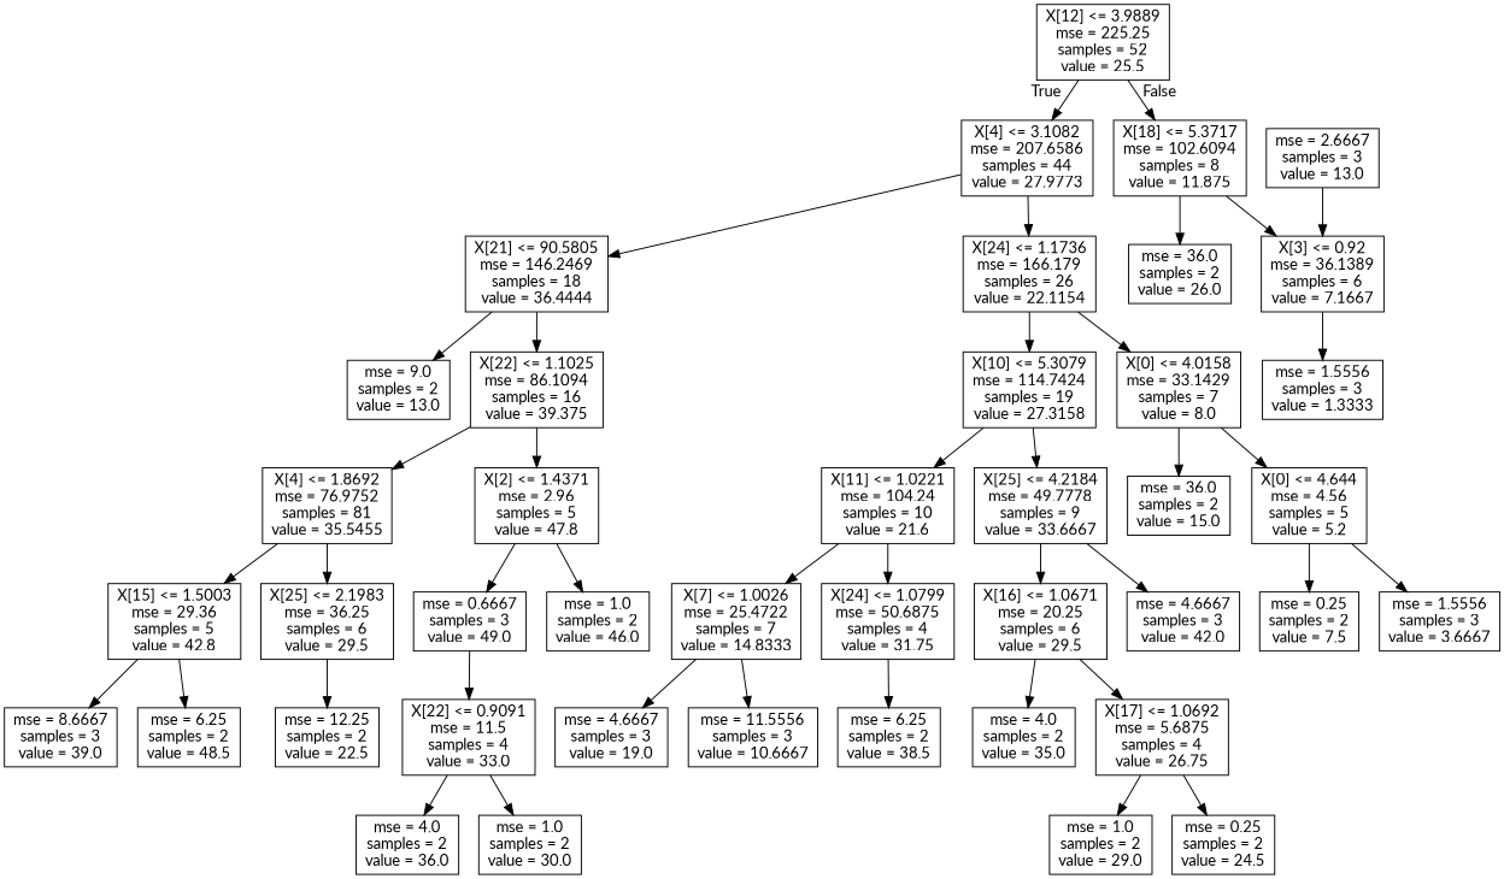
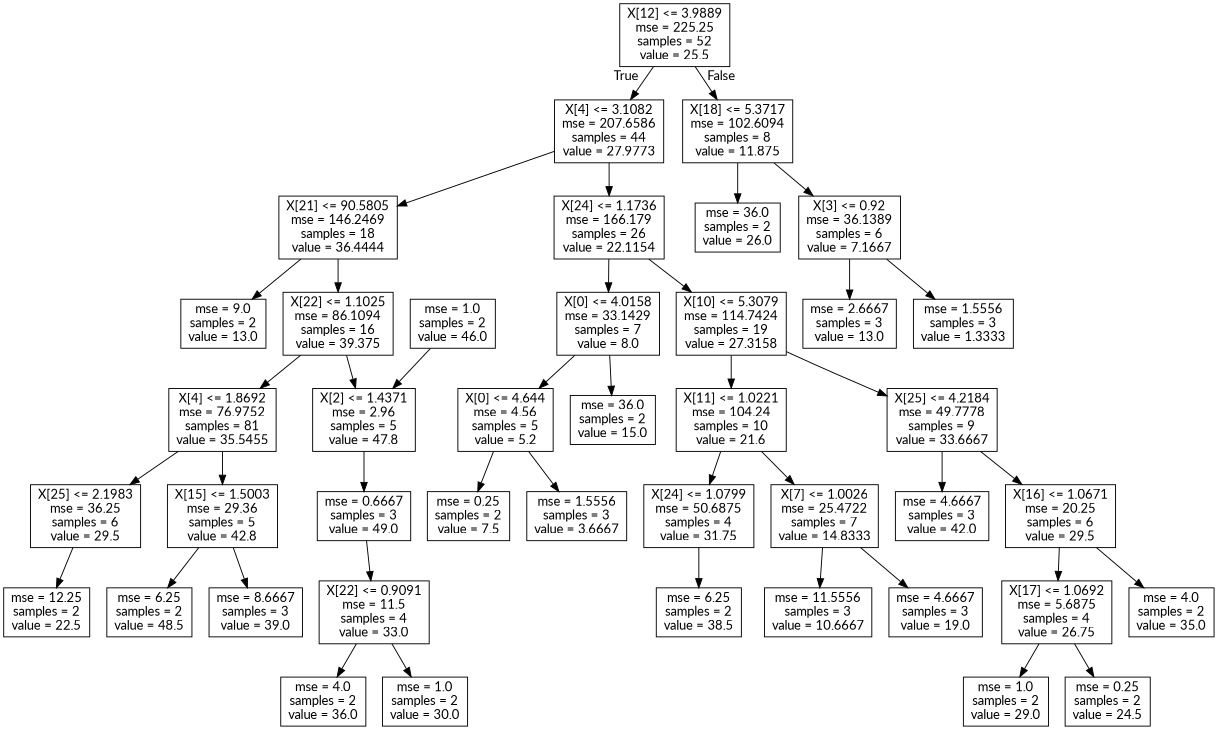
  digraph {
    fontname=Lato
    node [fontname=Lato shape=box]
    edge [fontname=Lato]
    n1 [label="X[12] <= 3.9889\nmse = 225.25\nsamples = 52\nvalue = 25.5"]
    n2 [label="X[4] <= 3.1082\nmse = 207.6586\nsamples = 44\nvalue = 27.9773"]
    n3 [label="X[18] <= 5.3717\nmse = 102.6094\nsamples = 8\nvalue = 11.875"]
    n4 [label="X[21] <= 90.5805\nmse = 146.2469\nsamples = 18\nvalue = 36.4444"]
    n5 [label="X[24] <= 1.1736\nmse = 166.179\nsamples = 26\nvalue = 22.1154"]
    n6 [label="mse = 36.0\nsamples = 2\nvalue = 26.0"]
    n7 [label="X[3] <= 0.92\nmse = 36.1389\nsamples = 6\nvalue = 7.1667"]
    n8 [label="mse = 9.0\nsamples = 2\nvalue = 13.0"]
    n9 [label="X[22] <= 1.1025\nmse = 86.1094\nsamples = 16\nvalue = 39.375"]
    n10 [label="X[10] <= 5.3079\nmse = 114.7424\nsamples = 19\nvalue = 27.3158"]
    n11 [label="X[0] <= 4.0158\nmse = 33.1429\nsamples = 7\nvalue = 8.0"]
    n12 [label="X[4] <= 1.8692\nmse = 76.9752\nsamples = 81\nvalue = 35.5455"]
    n13 [label="X[2] <= 1.4371\nmse = 2.96\nsamples = 5\nvalue = 47.8"]
    n14 [label="X[15] <= 1.5003\nmse = 29.36\nsamples = 5\nvalue = 42.8"]
    n15 [label="X[25] <= 2.1983\nmse = 36.25\nsamples = 6\nvalue = 29.5"]
    n16 [label="mse = 0.6667\nsamples = 3\nvalue = 49.0"]
    n17 [label="mse = 1.0\nsamples = 2\nvalue = 46.0"]
    n18 [label="mse = 8.6667\nsamples = 3\nvalue = 39.0"]
    n19 [label="mse = 6.25\nsamples = 2\nvalue = 48.5"]
    n20 [label="mse = 12.25\nsamples = 2\nvalue = 22.5"]
    n21 [label="X[22] <= 0.9091\nmse = 11.5\nsamples = 4\nvalue = 33.0"]
    n22 [label="mse = 4.0\nsamples = 2\nvalue = 36.0"]
    n23 [label="mse = 1.0\nsamples = 2\nvalue = 30.0"]
    n24 [label="X[11] <= 1.0221\nmse = 104.24\nsamples = 10\nvalue = 21.6"]
    n25 [label="X[25] <= 4.2184\nmse = 49.7778\nsamples = 9\nvalue = 33.6667"]
    n26 [label="mse = 36.0\nsamples = 2\nvalue = 15.0"]
    n27 [label="X[0] <= 4.644\nmse = 4.56\nsamples = 5\nvalue = 5.2"]
    n28 [label="X[7] <= 1.0026\nmse = 25.4722\nsamples = 7\nvalue = 14.8333"]
    n29 [label="X[24] <= 1.0799\nmse = 50.6875\nsamples = 4\nvalue = 31.75"]
    n30 [label="X[16] <= 1.0671\nmse = 20.25\nsamples = 6\nvalue = 29.5"]
    n31 [label="mse = 4.6667\nsamples = 3\nvalue = 42.0"]
    n32 [label="mse = 4.6667\nsamples = 3\nvalue = 19.0"]
    n33 [label="mse = 11.5556\nsamples = 3\nvalue = 10.6667"]
    n34 [label="mse = 6.25\nsamples = 2\nvalue = 38.5"]
    n35 [label="mse = 4.0\nsamples = 2\nvalue = 35.0"]
    n36 [label="X[17] <= 1.0692\nmse = 5.6875\nsamples = 4\nvalue = 26.75"]
    n37 [label="mse = 1.0\nsamples = 2\nvalue = 29.0"]
    n38 [label="mse = 0.25\nsamples = 2\nvalue = 24.5"]
    n39 [label="mse = 0.25\nsamples = 2\nvalue = 7.5"]
    n40 [label="mse = 1.5556\nsamples = 3\nvalue = 3.6667"]
    n41 [label="mse = 1.5556\nsamples = 3\nvalue = 1.3333"]
    n42 [label="mse = 2.6667\nsamples = 3\nvalue = 13.0"]
    n1 -> n2 [headlabel=True labelangle=45 labeldistance=2.5]
    n1 -> n3 [headlabel=False labelangle=-45 labeldistance=2.5]
    n2 -> n4
    n2 -> n5
    n3 -> n6
    n3 -> n7
    n4 -> n8
    n4 -> n9
    n5 -> n10
    n5 -> n11
    n7 -> n41
-   n42 -> n7
+   n7 -> n42
    n9 -> n12
    n9 -> n13
    n10 -> n24
    n10 -> n25
    n11 -> n26
    n11 -> n27
    n12 -> n14
    n12 -> n15
    n13 -> n16
-   n13 -> n17
+   n17 -> n13
    n14 -> n18
    n14 -> n19
    n15 -> n20
    n16 -> n21
    n21 -> n22
    n21 -> n23
    n24 -> n28
    n24 -> n29
    n25 -> n30
    n25 -> n31
    n27 -> n39
    n27 -> n40
    n28 -> n32
    n28 -> n33
    n29 -> n34
    n30 -> n35
    n30 -> n36
    n36 -> n37
    n36 -> n38
  }
